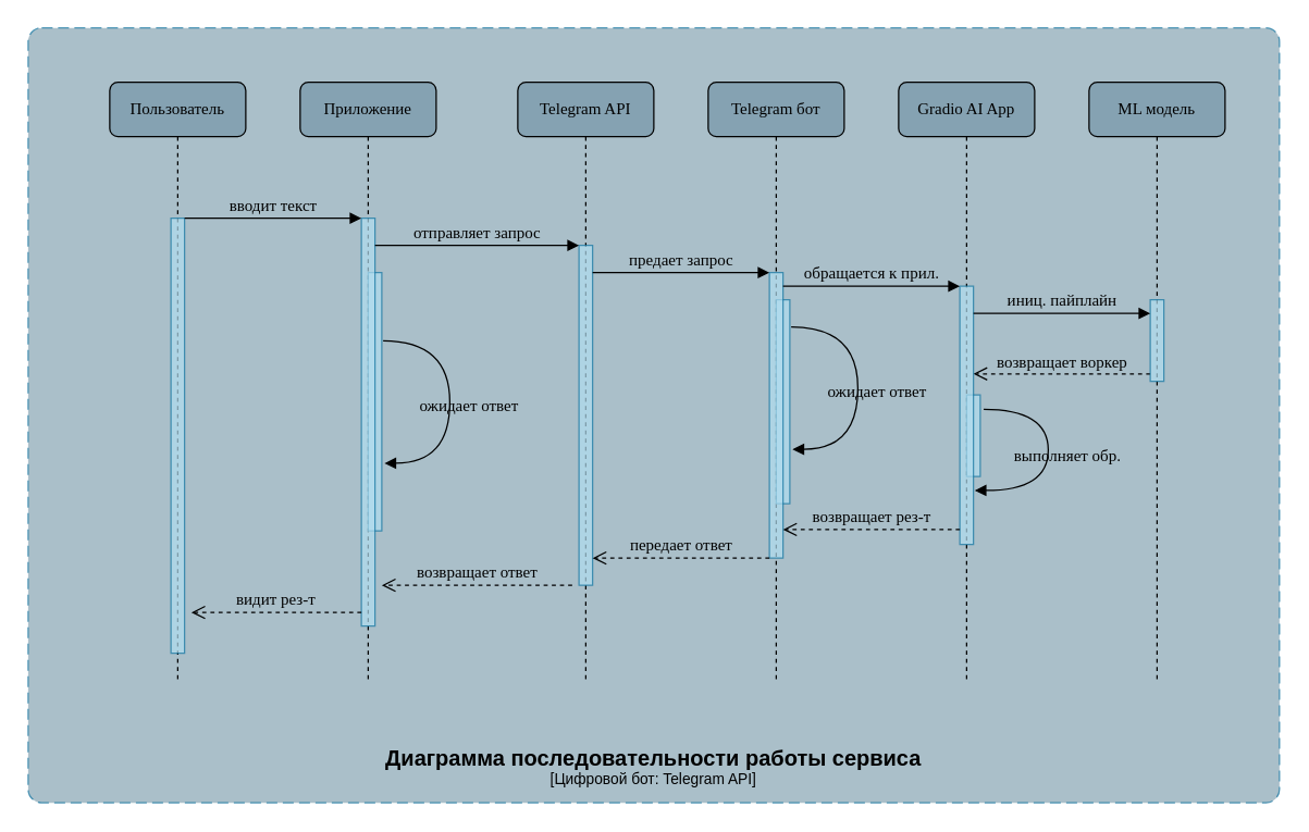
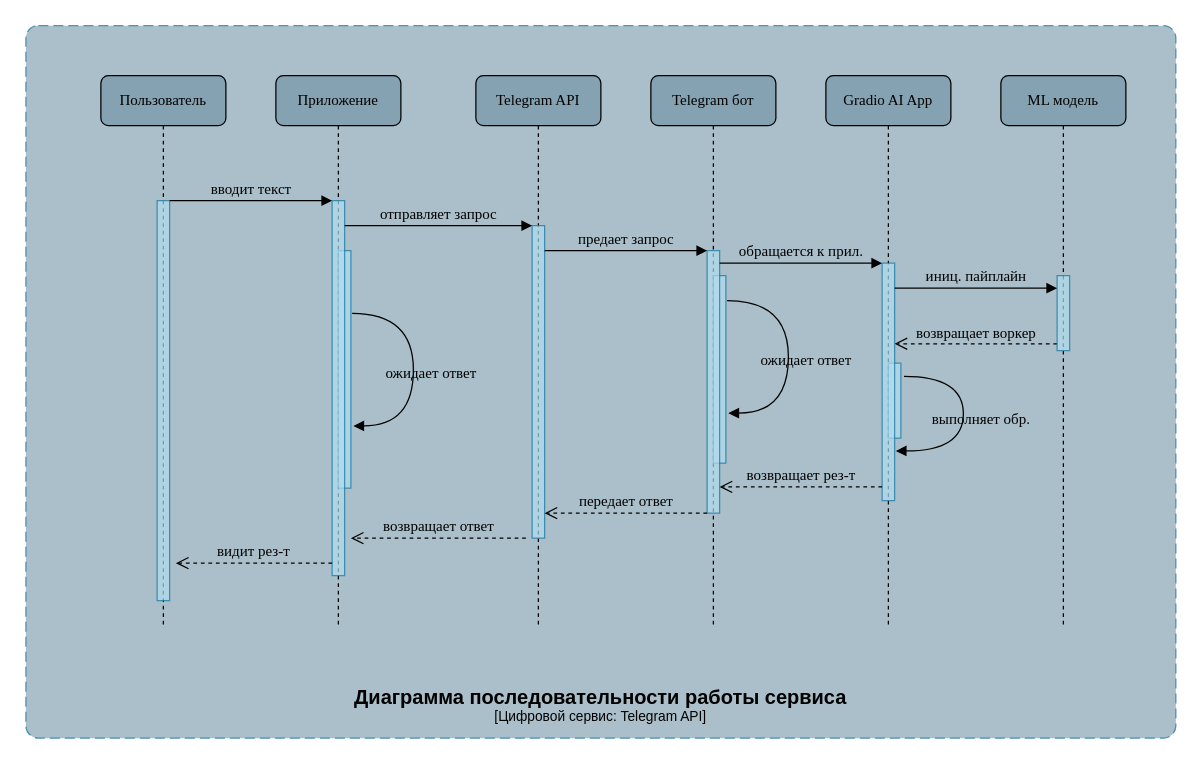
  <mxCell id="0" />
  <mxCell id="1" parent="0" />
- <mxCell id="2" value="&lt;font style=&quot;font-size: 16px&quot;&gt;&lt;b&gt;&lt;div style=&quot;&quot;&gt;Диаграмма последовательности работы сервиса&lt;/div&gt;&lt;/b&gt;&lt;/font&gt;&lt;div style=&quot;&quot;&gt;[Цифровой бот: Telegram API]&lt;/div&gt;" style="rounded=1;fontSize=11;whiteSpace=wrap;html=1;dashed=1;arcSize=20;fillColor=#86a4b3;strokeColor=#10739e;labelBackgroundColor=none;align=center;verticalAlign=bottom;labelBorderColor=none;spacingTop=0;spacing=10;dashPattern=8 4;metaEdit=1;rotatable=0;perimeter=rectanglePerimeter;noLabel=0;labelPadding=0;allowArrows=0;connectable=0;expand=0;recursiveResize=0;editable=1;pointerEvents=0;absoluteArcSize=1;points=[[0.25,0,0],[0.5,0,0],[0.75,0,0],[1,0.25,0],[1,0.5,0],[1,0.75,0],[0.75,1,0],[0.5,1,0],[0.25,1,0],[0,0.75,0],[0,0.5,0],[0,0.25,0]];opacity=70;" parent="1" vertex="1"><mxGeometry x="20" y="20" width="920" height="570" as="geometry" /></mxCell>
+ <mxCell id="2" value="&lt;font style=&quot;font-size: 16px&quot;&gt;&lt;b&gt;&lt;div style=&quot;&quot;&gt;Диаграмма последовательности работы сервиса&lt;/div&gt;&lt;/b&gt;&lt;/font&gt;&lt;div style=&quot;&quot;&gt;[Цифровой сервис: Telegram API]&lt;/div&gt;" style="rounded=1;fontSize=11;whiteSpace=wrap;html=1;dashed=1;arcSize=20;fillColor=#86a4b3;strokeColor=#10739e;labelBackgroundColor=none;align=center;verticalAlign=bottom;labelBorderColor=none;spacingTop=0;spacing=10;dashPattern=8 4;metaEdit=1;rotatable=0;perimeter=rectanglePerimeter;noLabel=0;labelPadding=0;allowArrows=0;connectable=0;expand=0;recursiveResize=0;editable=1;pointerEvents=0;absoluteArcSize=1;points=[[0.25,0,0],[0.5,0,0],[0.75,0,0],[1,0.25,0],[1,0.5,0],[1,0.75,0],[0.75,1,0],[0.5,1,0],[0.25,1,0],[0,0.75,0],[0,0.5,0],[0,0.25,0]];opacity=70;" parent="1" vertex="1"><mxGeometry x="20" y="20" width="920" height="570" as="geometry" /></mxCell>
  <mxCell id="3" value="Gradio AI App" style="shape=umlLifeline;perimeter=lifelinePerimeter;whiteSpace=wrap;html=1;container=1;collapsible=0;recursiveResize=0;outlineConnect=0;rounded=1;shadow=0;comic=0;labelBackgroundColor=none;strokeWidth=1;fontFamily=Verdana;fontSize=12;align=center;fillColor=#85a2b2;" parent="1" vertex="1"><mxGeometry x="660" y="60" width="100" height="440" as="geometry" /></mxCell>
  <mxCell id="4" value="возвращает воркер" style="html=1;verticalAlign=bottom;endArrow=open;dashed=1;endSize=8;labelBackgroundColor=none;fontFamily=Verdana;fontSize=12;edgeStyle=elbowEdgeStyle;elbow=vertical;" parent="3" edge="1"><mxGeometry relative="1" as="geometry"><mxPoint x="55" y="214.5" as="targetPoint" /><Array as="points"><mxPoint x="130" y="214.5" /><mxPoint x="160" y="214.5" /></Array><mxPoint x="185" y="214.5" as="sourcePoint" /></mxGeometry></mxCell>
  <mxCell id="5" value="" style="html=1;points=[];perimeter=orthogonalPerimeter;rounded=0;shadow=0;comic=0;labelBackgroundColor=none;strokeWidth=1;fontFamily=Verdana;fontSize=12;align=center;opacity=70;fillColor=#b1ddf0;strokeColor=#10739e;" parent="3" vertex="1"><mxGeometry x="50" y="230" width="10" height="60" as="geometry" /></mxCell>
  <mxCell id="6" value="" style="html=1;points=[];perimeter=orthogonalPerimeter;rounded=0;shadow=0;comic=0;labelBackgroundColor=none;strokeWidth=1;fontFamily=Verdana;fontSize=12;align=center;fillColor=#b1ddf0;strokeColor=#10739e;opacity=70;" parent="1" vertex="1"><mxGeometry x="705" y="210" width="10" height="190" as="geometry" /></mxCell>
  <mxCell id="7" value="Приложение" style="shape=umlLifeline;perimeter=lifelinePerimeter;whiteSpace=wrap;html=1;container=1;collapsible=0;recursiveResize=0;outlineConnect=0;rounded=1;shadow=0;comic=0;labelBackgroundColor=none;strokeWidth=1;fontFamily=Verdana;fontSize=12;align=center;fillColor=#85a2b2;" parent="1" vertex="1"><mxGeometry x="220" y="60" width="100" height="440" as="geometry" /></mxCell>
  <mxCell id="8" value="" style="html=1;points=[];perimeter=orthogonalPerimeter;rounded=0;shadow=0;comic=0;labelBackgroundColor=none;strokeWidth=1;fontFamily=Verdana;fontSize=12;align=center;fillColor=#b1ddf0;strokeColor=#10739e;opacity=70;" parent="7" vertex="1"><mxGeometry x="50" y="140" width="10" height="190" as="geometry" /></mxCell>
  <mxCell id="9" value="" style="html=1;points=[];perimeter=orthogonalPerimeter;rounded=0;shadow=0;comic=0;labelBackgroundColor=none;strokeWidth=1;fontFamily=Verdana;fontSize=12;align=center;strokeColor=#10739e;fillColor=#b1ddf0;opacity=70;" parent="7" vertex="1"><mxGeometry x="45" y="100" width="10" height="300" as="geometry" /></mxCell>
  <mxCell id="10" value="ожидает ответ" style="html=1;verticalAlign=bottom;endArrow=block;labelBackgroundColor=none;fontFamily=Verdana;fontSize=12;elbow=vertical;edgeStyle=orthogonalEdgeStyle;curved=1;" parent="7" edge="1"><mxGeometry x="0.13" y="14" relative="1" as="geometry"><mxPoint x="61" y="190.25" as="sourcePoint" /><mxPoint x="62" y="280.25" as="targetPoint" /><Array as="points"><mxPoint x="110" y="190" /><mxPoint x="110" y="280" /></Array><mxPoint as="offset" /></mxGeometry></mxCell>
  <mxCell id="11" value="Telegram API" style="shape=umlLifeline;perimeter=lifelinePerimeter;whiteSpace=wrap;html=1;container=1;collapsible=0;recursiveResize=0;outlineConnect=0;rounded=1;shadow=0;comic=0;labelBackgroundColor=none;strokeWidth=1;fontFamily=Verdana;fontSize=12;align=center;fillColor=#85a2b2;" parent="1" vertex="1"><mxGeometry x="380" y="60" width="100" height="440" as="geometry" /></mxCell>
  <mxCell id="12" value="" style="html=1;points=[];perimeter=orthogonalPerimeter;rounded=0;shadow=0;comic=0;labelBackgroundColor=none;strokeWidth=1;fontFamily=Verdana;fontSize=12;align=center;fillColor=#b1ddf0;strokeColor=#10739e;opacity=70;" parent="11" vertex="1"><mxGeometry x="45" y="120" width="10" height="250" as="geometry" /></mxCell>
  <mxCell id="13" value="Telegram бот" style="shape=umlLifeline;perimeter=lifelinePerimeter;whiteSpace=wrap;html=1;container=1;collapsible=0;recursiveResize=0;outlineConnect=0;rounded=1;shadow=0;comic=0;labelBackgroundColor=none;strokeWidth=1;fontFamily=Verdana;fontSize=12;align=center;fillColor=#85a2b2;" parent="1" vertex="1"><mxGeometry x="520" y="60" width="100" height="440" as="geometry" /></mxCell>
  <mxCell id="14" value="ожидает ответ" style="html=1;verticalAlign=bottom;endArrow=block;labelBackgroundColor=none;fontFamily=Verdana;fontSize=12;elbow=vertical;edgeStyle=orthogonalEdgeStyle;curved=1;" parent="13" edge="1"><mxGeometry x="0.13" y="14" relative="1" as="geometry"><mxPoint x="61" y="180" as="sourcePoint" /><mxPoint x="62" y="270.0" as="targetPoint" /><Array as="points"><mxPoint x="110" y="180" /><mxPoint x="110" y="270" /></Array><mxPoint as="offset" /></mxGeometry></mxCell>
  <mxCell id="15" value="" style="html=1;points=[];perimeter=orthogonalPerimeter;rounded=0;shadow=0;comic=0;labelBackgroundColor=none;strokeWidth=1;fontFamily=Verdana;fontSize=12;align=center;opacity=70;fillColor=#b1ddf0;strokeColor=#10739e;" parent="13" vertex="1"><mxGeometry x="50" y="160" width="10" height="150" as="geometry" /></mxCell>
  <mxCell id="16" value="ML модель" style="shape=umlLifeline;perimeter=lifelinePerimeter;whiteSpace=wrap;html=1;container=1;collapsible=0;recursiveResize=0;outlineConnect=0;rounded=1;shadow=0;comic=0;labelBackgroundColor=none;strokeWidth=1;fontFamily=Verdana;fontSize=12;align=center;fillColor=#85a2b2;" parent="1" vertex="1"><mxGeometry x="800" y="60" width="100" height="440" as="geometry" /></mxCell>
  <mxCell id="17" value="" style="html=1;points=[];perimeter=orthogonalPerimeter;rounded=0;shadow=0;comic=0;labelBackgroundColor=none;strokeWidth=1;fontFamily=Verdana;fontSize=12;align=center;opacity=70;fillColor=#b1ddf0;strokeColor=#10739e;" parent="16" vertex="1"><mxGeometry x="45" y="160" width="10" height="60" as="geometry" /></mxCell>
  <mxCell id="18" value="иниц. пайплайн" style="html=1;verticalAlign=bottom;endArrow=block;entryX=0;entryY=0;labelBackgroundColor=none;fontFamily=Verdana;fontSize=12;edgeStyle=elbowEdgeStyle;elbow=vertical;" parent="16" edge="1"><mxGeometry relative="1" as="geometry"><mxPoint x="-85" y="170" as="sourcePoint" /><mxPoint x="45" y="170" as="targetPoint" /></mxGeometry></mxCell>
  <mxCell id="19" value="" style="html=1;points=[];perimeter=orthogonalPerimeter;rounded=0;shadow=0;comic=0;labelBackgroundColor=none;strokeWidth=1;fontFamily=Verdana;fontSize=12;align=center;fillColor=#b1ddf0;strokeColor=#10739e;opacity=70;" parent="1" vertex="1"><mxGeometry x="565" y="200" width="10" height="210" as="geometry" /></mxCell>
  <mxCell id="20" value="Пользователь" style="shape=umlLifeline;perimeter=lifelinePerimeter;whiteSpace=wrap;html=1;container=1;collapsible=0;recursiveResize=0;outlineConnect=0;rounded=1;shadow=0;comic=0;labelBackgroundColor=none;strokeWidth=1;fontFamily=Verdana;fontSize=12;align=center;fillColor=#85a2b2;" parent="1" vertex="1"><mxGeometry x="80" y="60" width="100" height="440" as="geometry" /></mxCell>
  <mxCell id="21" value="" style="html=1;points=[];perimeter=orthogonalPerimeter;rounded=0;shadow=0;comic=0;labelBackgroundColor=none;strokeWidth=1;fontFamily=Verdana;fontSize=12;align=center;fillColor=#b1ddf0;strokeColor=#10739e;opacity=70;" parent="20" vertex="1"><mxGeometry x="45" y="100" width="10" height="320" as="geometry" /></mxCell>
  <mxCell id="22" value="предает запрос" style="html=1;verticalAlign=bottom;endArrow=block;labelBackgroundColor=none;fontFamily=Verdana;fontSize=12;edgeStyle=elbowEdgeStyle;elbow=vertical;" parent="1" source="12" target="19" edge="1"><mxGeometry relative="1" as="geometry"><mxPoint x="490" y="200" as="sourcePoint" /><Array as="points"><mxPoint x="440" y="200" /></Array></mxGeometry></mxCell>
  <mxCell id="23" value="обращается к прил." style="html=1;verticalAlign=bottom;endArrow=block;entryX=0;entryY=0;labelBackgroundColor=none;fontFamily=Verdana;fontSize=12;edgeStyle=elbowEdgeStyle;elbow=vertical;" parent="1" source="19" target="6" edge="1"><mxGeometry relative="1" as="geometry"><mxPoint x="630" y="210" as="sourcePoint" /></mxGeometry></mxCell>
  <mxCell id="24" value="вводит текст" style="html=1;verticalAlign=bottom;endArrow=block;entryX=0;entryY=0;labelBackgroundColor=none;fontFamily=Verdana;fontSize=12;edgeStyle=elbowEdgeStyle;elbow=vertical;" parent="1" source="21" target="9" edge="1"><mxGeometry relative="1" as="geometry"><mxPoint x="200" y="170" as="sourcePoint" /></mxGeometry></mxCell>
  <mxCell id="25" value="отправляет запрос" style="html=1;verticalAlign=bottom;endArrow=block;entryX=0;entryY=0;labelBackgroundColor=none;fontFamily=Verdana;fontSize=12;edgeStyle=elbowEdgeStyle;elbow=vertical;" parent="1" source="9" target="12" edge="1"><mxGeometry relative="1" as="geometry"><mxPoint x="350" y="180" as="sourcePoint" /></mxGeometry></mxCell>
  <mxCell id="26" value="возвращает рез-т" style="html=1;verticalAlign=bottom;endArrow=open;dashed=1;endSize=8;labelBackgroundColor=none;fontFamily=Verdana;fontSize=12;edgeStyle=elbowEdgeStyle;elbow=vertical;" parent="1" edge="1"><mxGeometry relative="1" as="geometry"><mxPoint x="575" y="389" as="targetPoint" /><Array as="points"><mxPoint x="650" y="389" /><mxPoint x="680" y="389" /></Array><mxPoint x="705" y="389" as="sourcePoint" /></mxGeometry></mxCell>
  <mxCell id="27" value="возвращает ответ" style="html=1;verticalAlign=bottom;endArrow=open;dashed=1;endSize=8;labelBackgroundColor=none;fontFamily=Verdana;fontSize=12;edgeStyle=elbowEdgeStyle;elbow=vertical;" parent="1" edge="1"><mxGeometry relative="1" as="geometry"><mxPoint x="280" y="430" as="targetPoint" /><Array as="points"><mxPoint x="355" y="430" /><mxPoint x="385" y="430" /></Array><mxPoint x="420" y="430" as="sourcePoint" /><mxPoint as="offset" /></mxGeometry></mxCell>
  <mxCell id="28" value="передает ответ" style="html=1;verticalAlign=bottom;endArrow=open;dashed=1;endSize=8;labelBackgroundColor=none;fontFamily=Verdana;fontSize=12;edgeStyle=elbowEdgeStyle;elbow=vertical;" parent="1" edge="1"><mxGeometry relative="1" as="geometry"><mxPoint x="435" y="410" as="targetPoint" /><Array as="points"><mxPoint x="510" y="410" /><mxPoint x="540" y="410" /></Array><mxPoint x="565" y="410" as="sourcePoint" /></mxGeometry></mxCell>
  <mxCell id="29" value="выполняет обр." style="html=1;verticalAlign=bottom;endArrow=block;labelBackgroundColor=none;fontFamily=Verdana;fontSize=12;elbow=vertical;edgeStyle=orthogonalEdgeStyle;curved=1;exitX=1.25;exitY=0.175;exitDx=0;exitDy=0;exitPerimeter=0;entryX=1.093;entryY=0.791;entryDx=0;entryDy=0;entryPerimeter=0;" parent="1" source="5" target="6" edge="1"><mxGeometry x="0.131" y="14" relative="1" as="geometry"><mxPoint x="720" y="320" as="sourcePoint" /><mxPoint x="711" y="359" as="targetPoint" /><Array as="points"><mxPoint x="770" y="300" /><mxPoint x="770" y="360" /></Array><mxPoint as="offset" /></mxGeometry></mxCell>
  <mxCell id="30" value="видит рез-т" style="html=1;verticalAlign=bottom;endArrow=open;dashed=1;endSize=8;labelBackgroundColor=none;fontFamily=Verdana;fontSize=12;edgeStyle=elbowEdgeStyle;elbow=vertical;" parent="1" edge="1"><mxGeometry relative="1" as="geometry"><mxPoint x="140" y="450" as="targetPoint" /><Array as="points"><mxPoint x="215" y="450" /><mxPoint x="245" y="450" /></Array><mxPoint x="265" y="450" as="sourcePoint" /><mxPoint as="offset" /></mxGeometry></mxCell>
